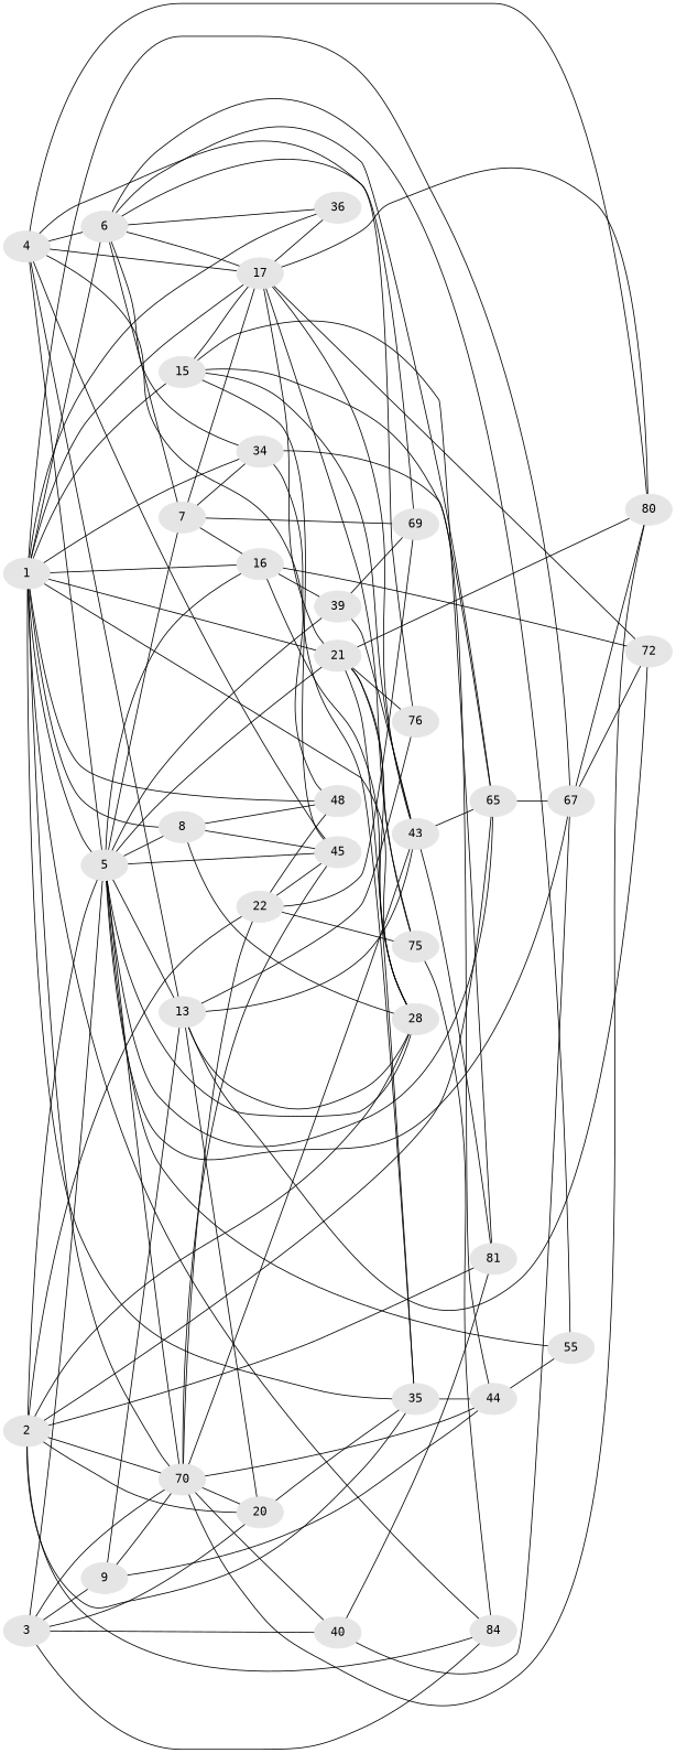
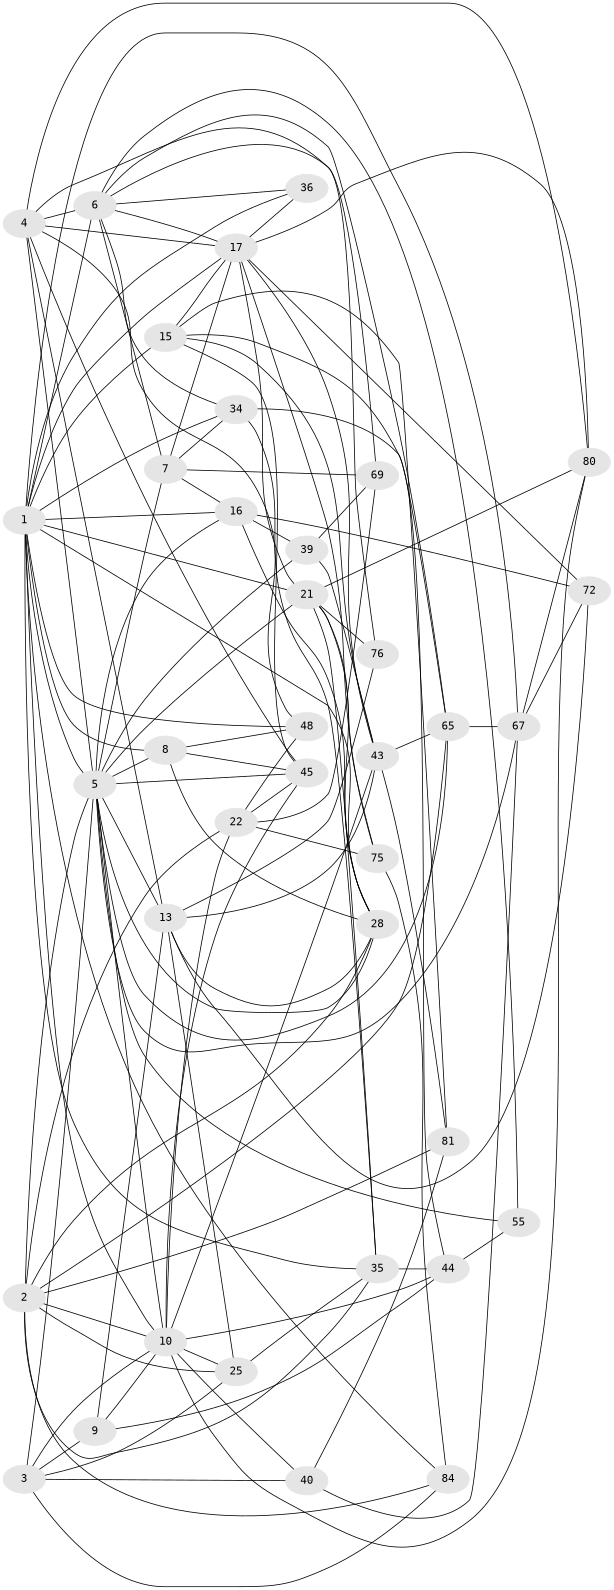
  graph {
    fontname="DejaVu Sans Mono"
    rankdir=LR
    node [color=gray90 fontname="DejaVu Sans Mono" style=filled]
    edge [fontname="DejaVu Sans Mono"]
    1 [super="+46+19+86"]
    5 [super="+49+26+11"]
    6 [super="+18+12"]
    8 [super="+58"]
-   10 [super="+29+24+33" label=70]
+   10 [super="+29+24+33"]
    15 [super="+31"]
    16 [super="+30"]
    17 [super="+82+23"]
    21 [super="+41+77+56"]
    28 [super="+79+71"]
    34 [super="+59"]
    35 [super="+66+90"]
    36
    48
    67 [super="+74"]
    84
    65 [super="+78"]
    13 [super="+51+50"]
    n19 [label=45 super="+45"]
    7 [super="+73"]
    39
    55
    69
-   20 [super="+63"]
+   20 [super="+63" label=25]
    22 [super="+54"]
    40
    80 [super="+83"]
    44 [super="+47"]
    43 [super="+89"]
    81
    72
    75
    76
    2 [super="+14"]
    3 [super="+57"]
    9
    4 [super="+38+52+68"]
    1 -- 5
    1 -- 6
    1 -- 8
    1 -- 10
    1 -- 15
    1 -- 16
    1 -- 17 [weight=2]
    1 -- 21
    1 -- 28
    1 -- 34
    1 -- 35
    1 -- 36
    1 -- 48
    1 -- 67
    1 -- 84
    5 -- 8 [weight=2]
    5 -- 10
    5 -- 16 [weight=2]
    5 -- 21 [weight=2]
    5 -- 28
    5 -- 67
    5 -- 65
    5 -- 13
    5 -- n19
    5 -- 7
    5 -- 39
    5 -- 55 [weight=2]
    6 -- 17
    6 -- 34
    6 -- 36
    6 -- 65
    6 -- 7
    6 -- 55
    6 -- 69
    8 -- 28
    8 -- 48
    8 -- n19
    10 -- n19
    10 -- 20
    10 -- 22
    10 -- 40
    10 -- 80
    10 -- 44
    10 -- 43
    15 -- 17
    15 -- n19
    15 -- 44
    15 -- 43
    15 -- 81
    16 -- 28
    16 -- 39
    16 -- 72
    17 -- 21
    17 -- 36
    17 -- 80
    17 -- 43
    17 -- 72
    17 -- 75
    21 -- 28 [weight=2]
    21 -- 35
    21 -- 80
    21 -- 75
    21 -- 76
    34 -- 35 [weight=2]
    34 -- 65
    35 -- 44 [weight=2]
    67 -- 80
    67 -- 72
    65 -- 67
    13 -- 28
    13 -- 20
    13 -- 43 [weight=2]
    13 -- 72
    13 -- 76 [weight=2]
    7 -- 16
    7 -- 17
    7 -- 34
    7 -- 69
    39 -- 69
    39 -- 43
    20 -- 35
    22 -- 48
    22 -- n19
    22 -- 69
    22 -- 75
    40 -- 67
    40 -- 81
    44 -- 55
    43 -- 65
    43 -- 81
    75 -- 84
    2 -- 5
    2 -- 10
    2 -- 28
    2 -- 35
    2 -- 84
    2 -- 65
    2 -- 20 [weight=2]
    2 -- 22
    2 -- 81
    3 -- 5
    3 -- 10
    3 -- 84
    3 -- 20
    3 -- 40
    3 -- 9
    9 -- 10
    9 -- 13
    9 -- 44
    4 -- 5
    4 -- 6 [weight=2]
    4 -- 17
    4 -- 48
    4 -- 13
    4 -- n19
    4 -- 80 [weight=2]
    4 -- 76
  }
